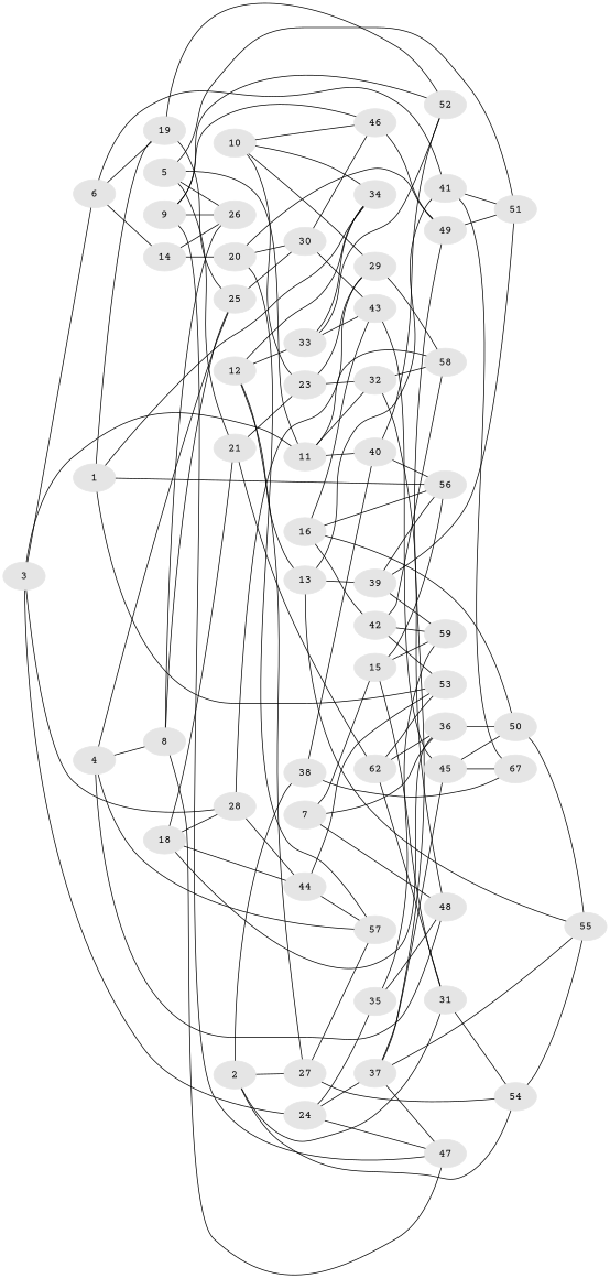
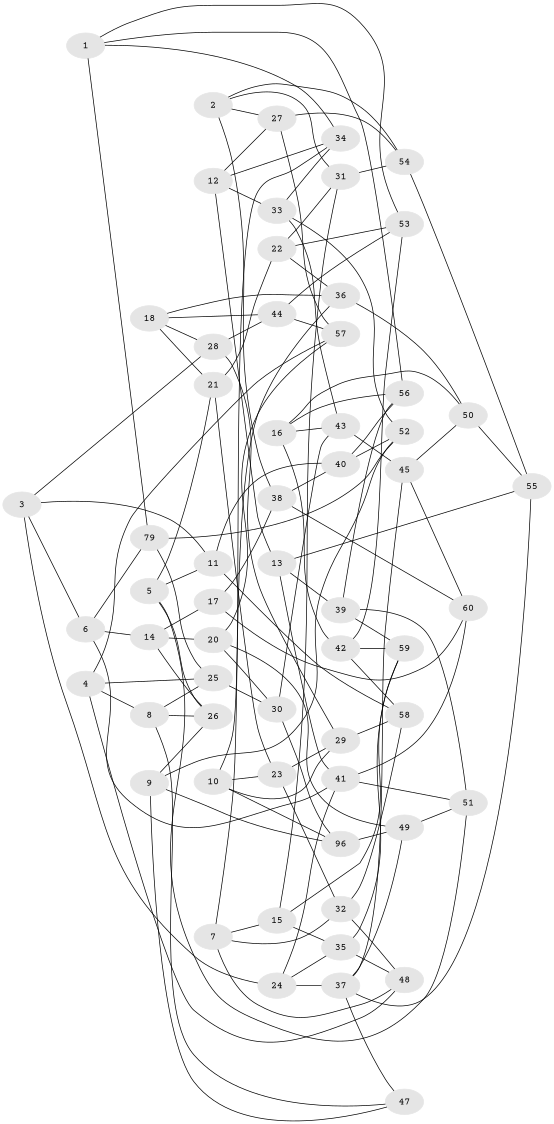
  graph {
    fontname="Courier Prime"
    rankdir=LR
    node [color=gray90 fontname="Courier Prime" style=filled]
    edge [fontname="Courier Prime"]
    1
-   19
+   19 [label=79]
    34
    53
    56
    25
    52
    2
    27
    31
    38
    54
    57
    40
-   60 [label=67]
+   60
    55
    3
    6
    11
    24
    28
    14
    41
    58
    47
    35
    37
    29
    44
    4
    8
    48
    26
    30
    5
    21
    51
    23
-   22 [label=62]
+   22
+   17
    20
    7
    15
    32
    36
    59
    50
    9
-   46
+   46 [label=96]
    49
    10
    12
    13
    33
    39
    43
    16
    42
    45
    18
    1 -- 19
    1 -- 34
    1 -- 53
    1 -- 56
    19 -- 25
    19 -- 52
    25 -- 30
    2 -- 27
    2 -- 31
    2 -- 38
    2 -- 54
    27 -- 54
    27 -- 57
    31 -- 54
    38 -- 40
    38 -- 60
    54 -- 55
    40 -- 56
    40 -- 52
    3 -- 6
    3 -- 11
    3 -- 24
    3 -- 28
    6 -- 19
    6 -- 14
    6 -- 41
    11 -- 40
    11 -- 58
-   24 -- 47
+   24 -- 41
    24 -- 35
    24 -- 37
    28 -- 29
    28 -- 44
    14 -- 26
+   14 -- 17
    14 -- 20
    41 -- 60
    41 -- 51
    35 -- 48
    35 -- 59
    37 -- 55
    37 -- 47
    37 -- 49
    37 -- 45
    29 -- 58
    44 -- 53
    44 -- 57
    4 -- 25
    4 -- 57
    4 -- 8
    4 -- 48
    8 -- 25
    8 -- 47
    8 -- 26
    30 -- 46
    30 -- 43
    5 -- 11
    5 -- 26
    5 -- 21
    5 -- 51
    21 -- 23
    21 -- 22
    23 -- 29
    23 -- 32
    22 -- 53
    22 -- 31
    22 -- 36
+   17 -- 38
+   17 -- 60
    20 -- 57
    20 -- 30
    20 -- 49
    7 -- 48
    7 -- 15
-   11 -- 32
+   7 -- 32
    7 -- 36
    15 -- 31
-   15 -- 56
+   15 -- 35
    15 -- 59
    32 -- 58
    32 -- 48
    36 -- 50
    50 -- 55
    9 -- 52
    9 -- 47
    9 -- 26
    9 -- 46
    46 -- 49
    49 -- 51
    10 -- 34
    10 -- 29
    10 -- 23
    10 -- 46
    12 -- 34
    12 -- 27
    12 -- 13
    12 -- 33
    13 -- 55
    13 -- 41
    13 -- 39
    33 -- 34
    33 -- 52
    33 -- 43
    39 -- 56
    39 -- 51
    39 -- 59
    43 -- 45
    16 -- 56
    16 -- 50
    16 -- 43
    16 -- 42
    42 -- 53
    42 -- 58
    42 -- 59
    45 -- 60
    45 -- 50
    18 -- 28
    18 -- 44
    18 -- 21
    18 -- 36
  }
